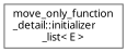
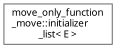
  digraph {
    rankdir=LR
    fontname="Noto Sans"
-   n1 [color=grey40 fillcolor=white fontname="Noto Sans" fontsize=10 height=0.2 label="move_only_function\l_detail::initializer\l_list\< E \>" shape=box style=filled width=0.4]
+   n1 [color=grey40 fillcolor=white fontname="Noto Sans" fontsize=10 height=0.2 label="move_only_function\l_move::initializer\l_list\< E \>" shape=box style=filled width=0.4]
  }
